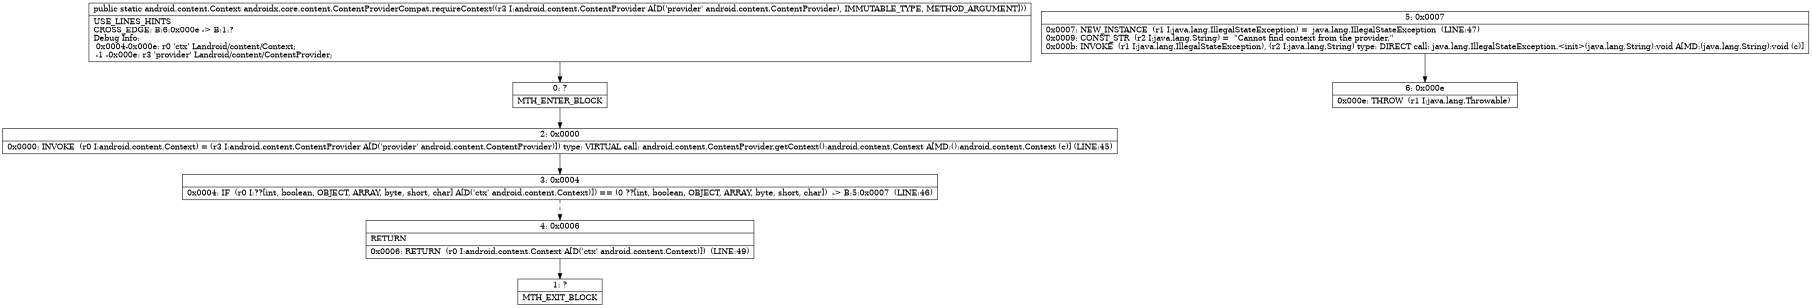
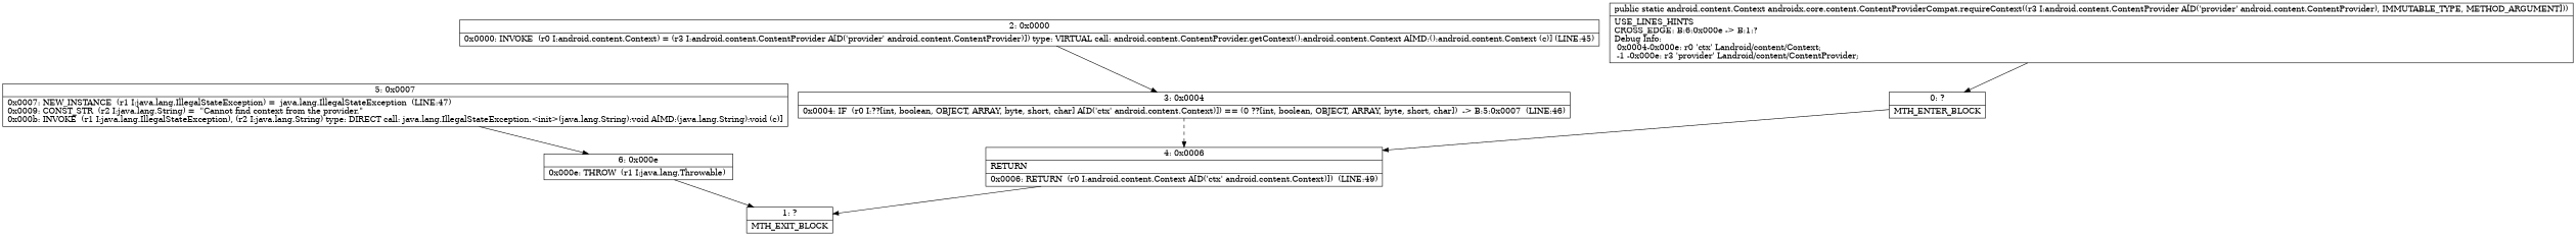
  digraph {
    node [shape=record]
    n1 [label="{0\:\ ?|MTH_ENTER_BLOCK\l}"]
    n2 [label="{2\:\ 0x0000|0x0000: INVOKE  (r0 I:android.content.Context) = (r3 I:android.content.ContentProvider A[D('provider' android.content.ContentProvider)]) type: VIRTUAL call: android.content.ContentProvider.getContext():android.content.Context A[MD:():android.content.Context (c)] (LINE:45)\l}"]
    n3 [label="{3\:\ 0x0004|0x0004: IF  (r0 I:??[int, boolean, OBJECT, ARRAY, byte, short, char] A[D('ctx' android.content.Context)]) == (0 ??[int, boolean, OBJECT, ARRAY, byte, short, char])  \-\> B:5:0x0007  (LINE:46)\l}"]
    n4 [label="{4\:\ 0x0006|RETURN\l|0x0006: RETURN  (r0 I:android.content.Context A[D('ctx' android.content.Context)])  (LINE:49)\l}"]
    n5 [label="{1\:\ ?|MTH_EXIT_BLOCK\l}"]
    n6 [label="{5\:\ 0x0007|0x0007: NEW_INSTANCE  (r1 I:java.lang.IllegalStateException) =  java.lang.IllegalStateException  (LINE:47)\l0x0009: CONST_STR  (r2 I:java.lang.String) =  \"Cannot find context from the provider.\" \l0x000b: INVOKE  (r1 I:java.lang.IllegalStateException), (r2 I:java.lang.String) type: DIRECT call: java.lang.IllegalStateException.\<init\>(java.lang.String):void A[MD:(java.lang.String):void (c)]\l}"]
    n7 [label="{6\:\ 0x000e|0x000e: THROW  (r1 I:java.lang.Throwable) \l}"]
    n8 [label="{public static android.content.Context androidx.core.content.ContentProviderCompat.requireContext((r3 I:android.content.ContentProvider A[D('provider' android.content.ContentProvider), IMMUTABLE_TYPE, METHOD_ARGUMENT]))  | USE_LINES_HINTS\lCROSS_EDGE: B:6:0x000e \-\> B:1:?\lDebug Info:\l  0x0004\-0x000e: r0 'ctx' Landroid\/content\/Context;\l  \-1 \-0x000e: r3 'provider' Landroid\/content\/ContentProvider;\l}"]
-   n1 -> n2
+   n1 -> n4
    n2 -> n3
    n3 -> n4 [style=dashed]
    n4 -> n5
    n6 -> n7
+   n7 -> n5
    n8 -> n1
  }
